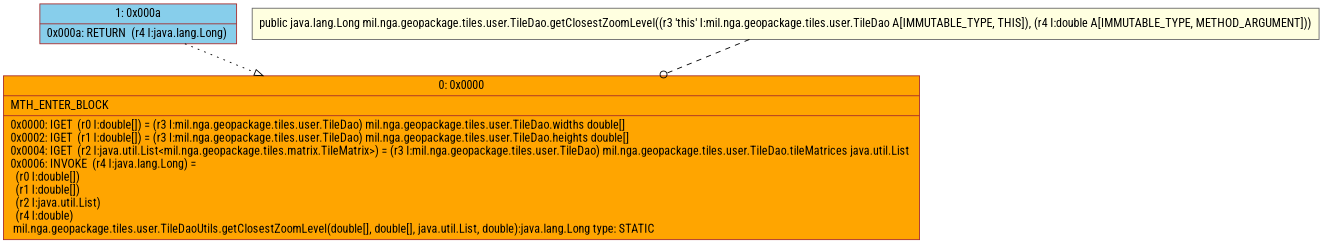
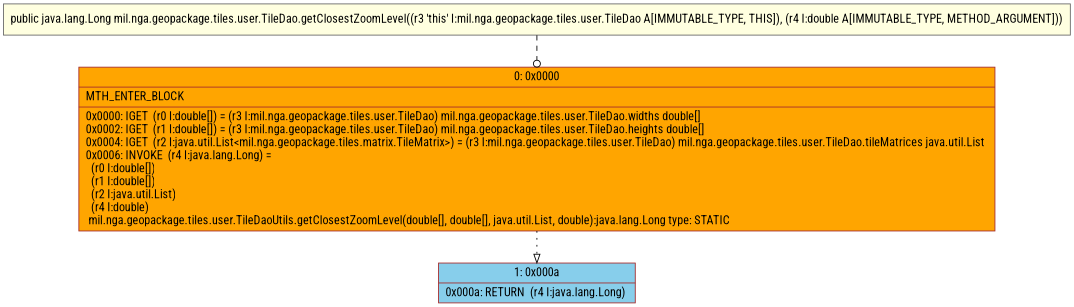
  digraph {
    fontname="Roboto Condensed"
    node [shape=record style=filled color=brown fontname="Roboto Condensed"]
    edge [fontname="Roboto Condensed"]
    n1 [label="{0\:\ 0x0000|MTH_ENTER_BLOCK\l|0x0000: IGET  (r0 I:double[]) = (r3 I:mil.nga.geopackage.tiles.user.TileDao) mil.nga.geopackage.tiles.user.TileDao.widths double[] \l0x0002: IGET  (r1 I:double[]) = (r3 I:mil.nga.geopackage.tiles.user.TileDao) mil.nga.geopackage.tiles.user.TileDao.heights double[] \l0x0004: IGET  (r2 I:java.util.List\<mil.nga.geopackage.tiles.matrix.TileMatrix\>) = (r3 I:mil.nga.geopackage.tiles.user.TileDao) mil.nga.geopackage.tiles.user.TileDao.tileMatrices java.util.List \l0x0006: INVOKE  (r4 I:java.lang.Long) = \l  (r0 I:double[])\l  (r1 I:double[])\l  (r2 I:java.util.List)\l  (r4 I:double)\l mil.nga.geopackage.tiles.user.TileDaoUtils.getClosestZoomLevel(double[], double[], java.util.List, double):java.lang.Long type: STATIC \l}" fillcolor=orange]
    n2 [label="{1\:\ 0x000a|0x000a: RETURN  (r4 I:java.lang.Long) \l}" fillcolor=skyblue]
    n3 [label="{public java.lang.Long mil.nga.geopackage.tiles.user.TileDao.getClosestZoomLevel((r3 'this' I:mil.nga.geopackage.tiles.user.TileDao A[IMMUTABLE_TYPE, THIS]), (r4 I:double A[IMMUTABLE_TYPE, METHOD_ARGUMENT])) }" fillcolor=lightyellow color=gray40]
-   n2 -> n1 [style=dotted arrowhead=onormal]
+   n1 -> n2 [style=dotted arrowhead=onormal]
    n3 -> n1 [style=dashed arrowhead=odot]
  }
